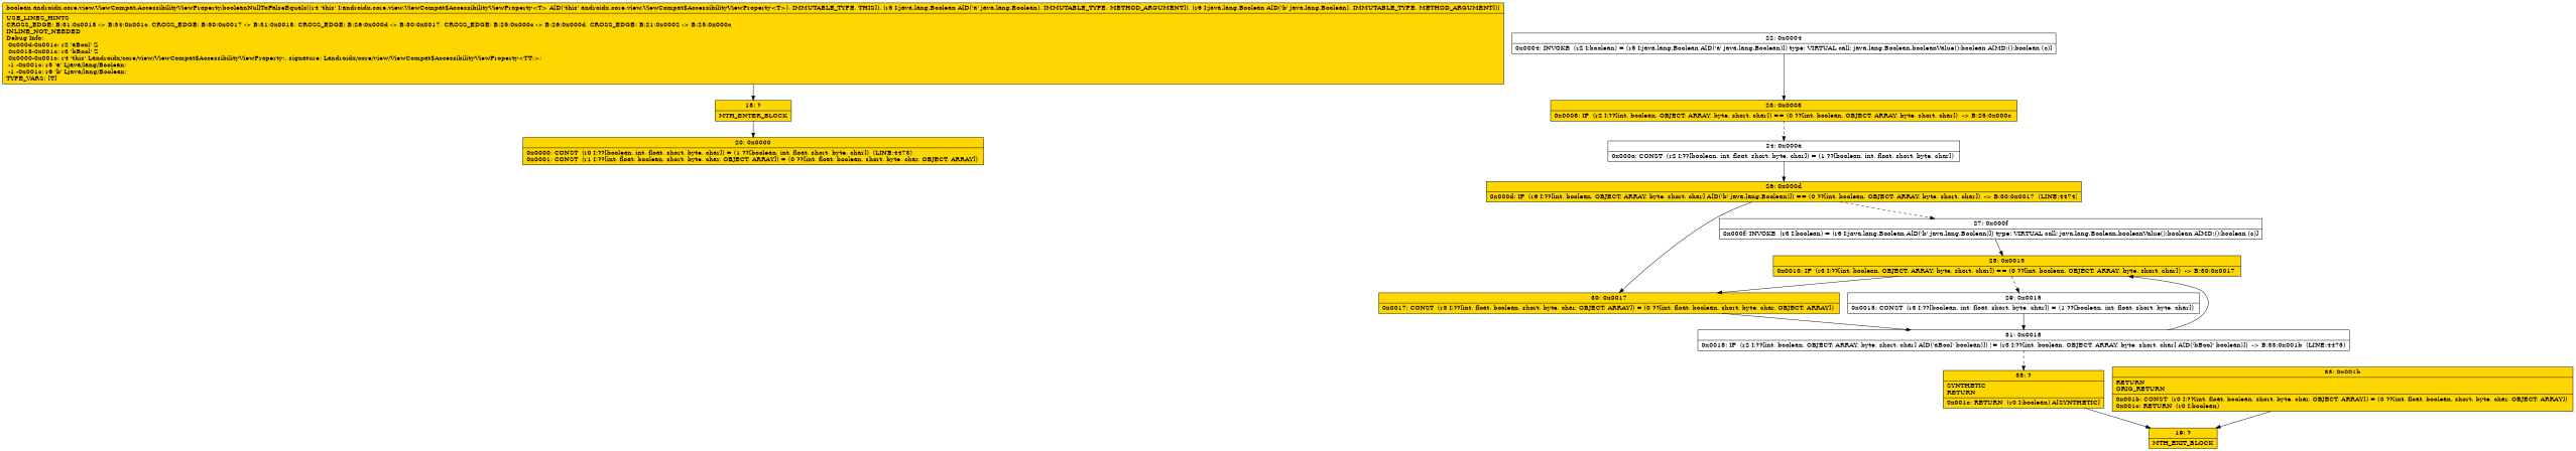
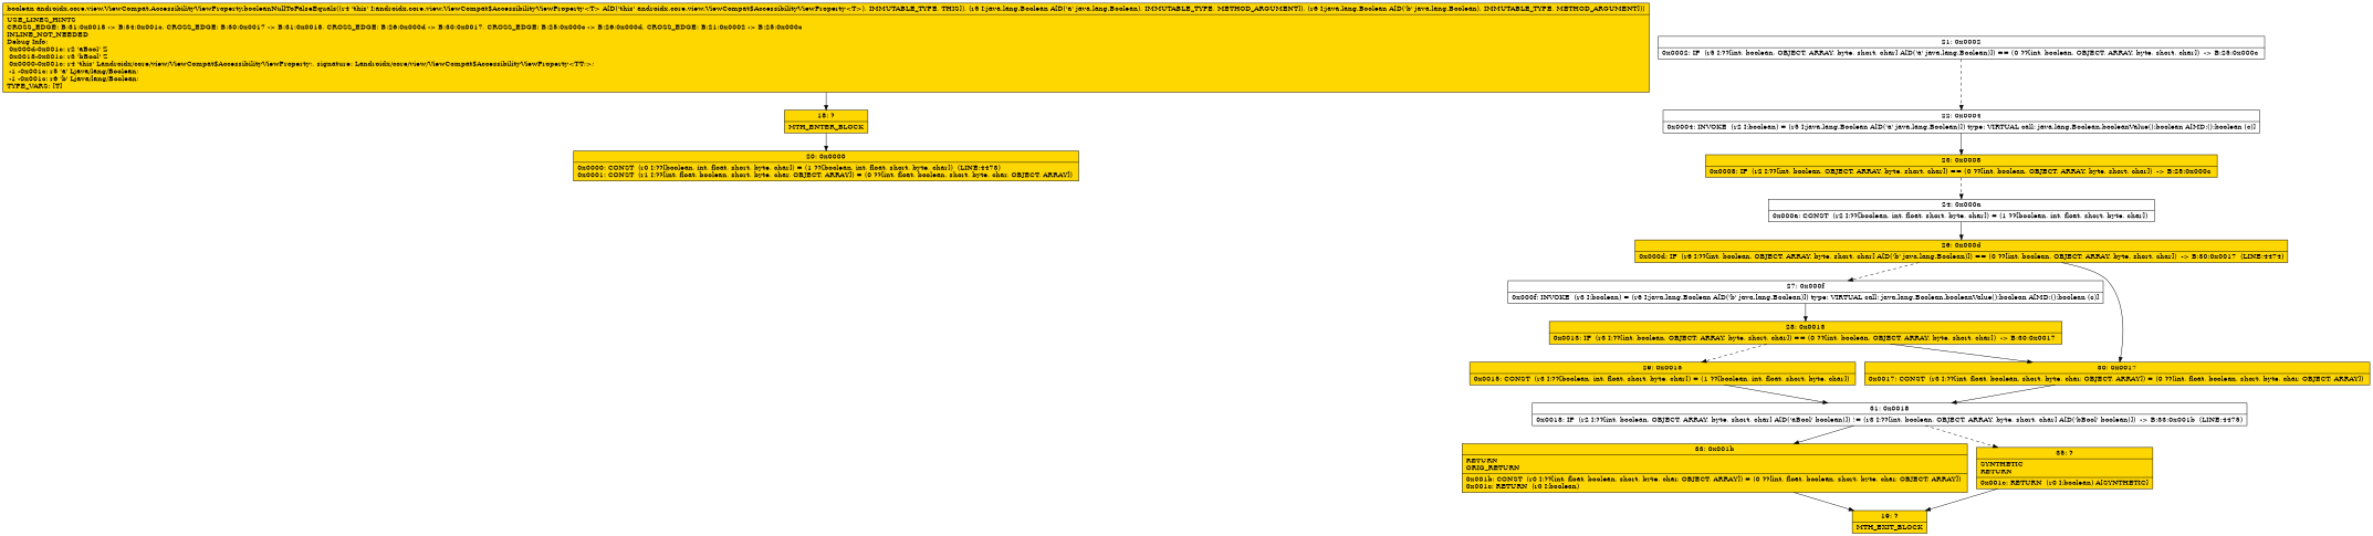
  digraph {
    node [fillcolor=gold shape=record style=filled]
    n1 [label="{18\:\ ?|MTH_ENTER_BLOCK\l}"]
    n2 [label="{20\:\ 0x0000|0x0000: CONST  (r0 I:??[boolean, int, float, short, byte, char]) = (1 ??[boolean, int, float, short, byte, char])  (LINE:4473)\l0x0001: CONST  (r1 I:??[int, float, boolean, short, byte, char, OBJECT, ARRAY]) = (0 ??[int, float, boolean, short, byte, char, OBJECT, ARRAY]) \l}"]
+   n3 [fillcolor=white label="{21\:\ 0x0002|0x0002: IF  (r5 I:??[int, boolean, OBJECT, ARRAY, byte, short, char] A[D('a' java.lang.Boolean)]) == (0 ??[int, boolean, OBJECT, ARRAY, byte, short, char])  \-\> B:25:0x000c \l}"]
    n4 [fillcolor=white label="{22\:\ 0x0004|0x0004: INVOKE  (r2 I:boolean) = (r5 I:java.lang.Boolean A[D('a' java.lang.Boolean)]) type: VIRTUAL call: java.lang.Boolean.booleanValue():boolean A[MD:():boolean (c)]\l}"]
    n5 [label="{23\:\ 0x0008|0x0008: IF  (r2 I:??[int, boolean, OBJECT, ARRAY, byte, short, char]) == (0 ??[int, boolean, OBJECT, ARRAY, byte, short, char])  \-\> B:25:0x000c \l}"]
    n6 [fillcolor=white label="{24\:\ 0x000a|0x000a: CONST  (r2 I:??[boolean, int, float, short, byte, char]) = (1 ??[boolean, int, float, short, byte, char]) \l}"]
    n7 [label="{26\:\ 0x000d|0x000d: IF  (r6 I:??[int, boolean, OBJECT, ARRAY, byte, short, char] A[D('b' java.lang.Boolean)]) == (0 ??[int, boolean, OBJECT, ARRAY, byte, short, char])  \-\> B:30:0x0017  (LINE:4474)\l}"]
    n8 [fillcolor=white label="{27\:\ 0x000f|0x000f: INVOKE  (r3 I:boolean) = (r6 I:java.lang.Boolean A[D('b' java.lang.Boolean)]) type: VIRTUAL call: java.lang.Boolean.booleanValue():boolean A[MD:():boolean (c)]\l}"]
    n9 [label="{30\:\ 0x0017|0x0017: CONST  (r3 I:??[int, float, boolean, short, byte, char, OBJECT, ARRAY]) = (0 ??[int, float, boolean, short, byte, char, OBJECT, ARRAY]) \l}"]
    n10 [label="{28\:\ 0x0013|0x0013: IF  (r3 I:??[int, boolean, OBJECT, ARRAY, byte, short, char]) == (0 ??[int, boolean, OBJECT, ARRAY, byte, short, char])  \-\> B:30:0x0017 \l}"]
    n11 [fillcolor=white label="{31\:\ 0x0018|0x0018: IF  (r2 I:??[int, boolean, OBJECT, ARRAY, byte, short, char] A[D('aBool' boolean)]) != (r3 I:??[int, boolean, OBJECT, ARRAY, byte, short, char] A[D('bBool' boolean)])  \-\> B:33:0x001b  (LINE:4475)\l}"]
-   n12 [fillcolor=white label="{29\:\ 0x0015|0x0015: CONST  (r3 I:??[boolean, int, float, short, byte, char]) = (1 ??[boolean, int, float, short, byte, char]) \l}"]
+   n12 [label="{29\:\ 0x0015|0x0015: CONST  (r3 I:??[boolean, int, float, short, byte, char]) = (1 ??[boolean, int, float, short, byte, char]) \l}"]
    n13 [label="{33\:\ 0x001b|RETURN\lORIG_RETURN\l|0x001b: CONST  (r0 I:??[int, float, boolean, short, byte, char, OBJECT, ARRAY]) = (0 ??[int, float, boolean, short, byte, char, OBJECT, ARRAY]) \l0x001c: RETURN  (r0 I:boolean) \l}"]
    n14 [label="{35\:\ ?|SYNTHETIC\lRETURN\l|0x001c: RETURN  (r0 I:boolean) A[SYNTHETIC]\l}"]
    n15 [label="{19\:\ ?|MTH_EXIT_BLOCK\l}"]
    n16 [label="{boolean androidx.core.view.ViewCompat.AccessibilityViewProperty.booleanNullToFalseEquals((r4 'this' I:androidx.core.view.ViewCompat$AccessibilityViewProperty\<T\> A[D('this' androidx.core.view.ViewCompat$AccessibilityViewProperty\<T\>), IMMUTABLE_TYPE, THIS]), (r5 I:java.lang.Boolean A[D('a' java.lang.Boolean), IMMUTABLE_TYPE, METHOD_ARGUMENT]), (r6 I:java.lang.Boolean A[D('b' java.lang.Boolean), IMMUTABLE_TYPE, METHOD_ARGUMENT]))  | USE_LINES_HINTS\lCROSS_EDGE: B:31:0x0018 \-\> B:34:0x001c, CROSS_EDGE: B:30:0x0017 \-\> B:31:0x0018, CROSS_EDGE: B:26:0x000d \-\> B:30:0x0017, CROSS_EDGE: B:25:0x000c \-\> B:26:0x000d, CROSS_EDGE: B:21:0x0002 \-\> B:25:0x000c\lINLINE_NOT_NEEDED\lDebug Info:\l  0x000d\-0x001c: r2 'aBool' Z\l  0x0018\-0x001c: r3 'bBool' Z\l  0x0000\-0x001c: r4 'this' Landroidx\/core\/view\/ViewCompat$AccessibilityViewProperty;, signature: Landroidx\/core\/view\/ViewCompat$AccessibilityViewProperty\<TT;\>;\l  \-1 \-0x001c: r5 'a' Ljava\/lang\/Boolean;\l  \-1 \-0x001c: r6 'b' Ljava\/lang\/Boolean;\lTYPE_VARS: [T]\l}"]
    n1 -> n2
+   n3 -> n4 [style=dashed]
    n4 -> n5
    n5 -> n6 [style=dashed]
    n6 -> n7
    n7 -> n8 [style=dashed]
    n7 -> n9
    n8 -> n10
    n9 -> n11
    n10 -> n9
    n10 -> n12 [style=dashed]
-   n11 -> n10
+   n11 -> n13
    n11 -> n14 [style=dashed]
    n12 -> n11
    n13 -> n15
    n14 -> n15
    n16 -> n1
  }
